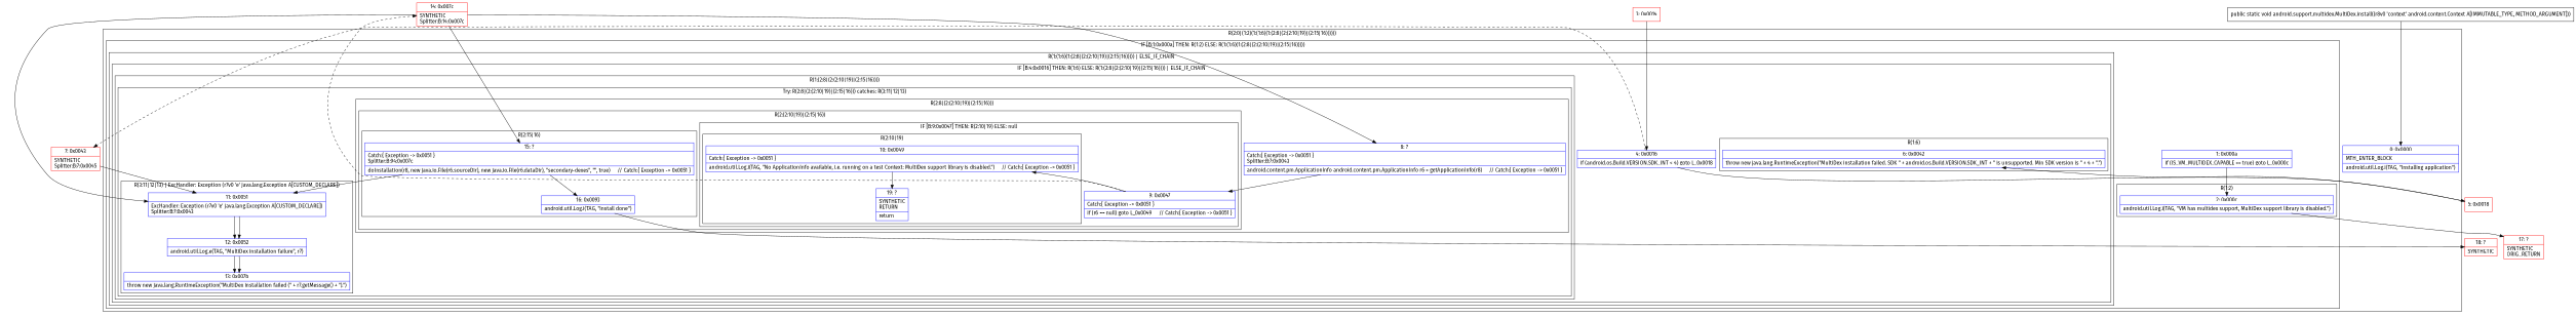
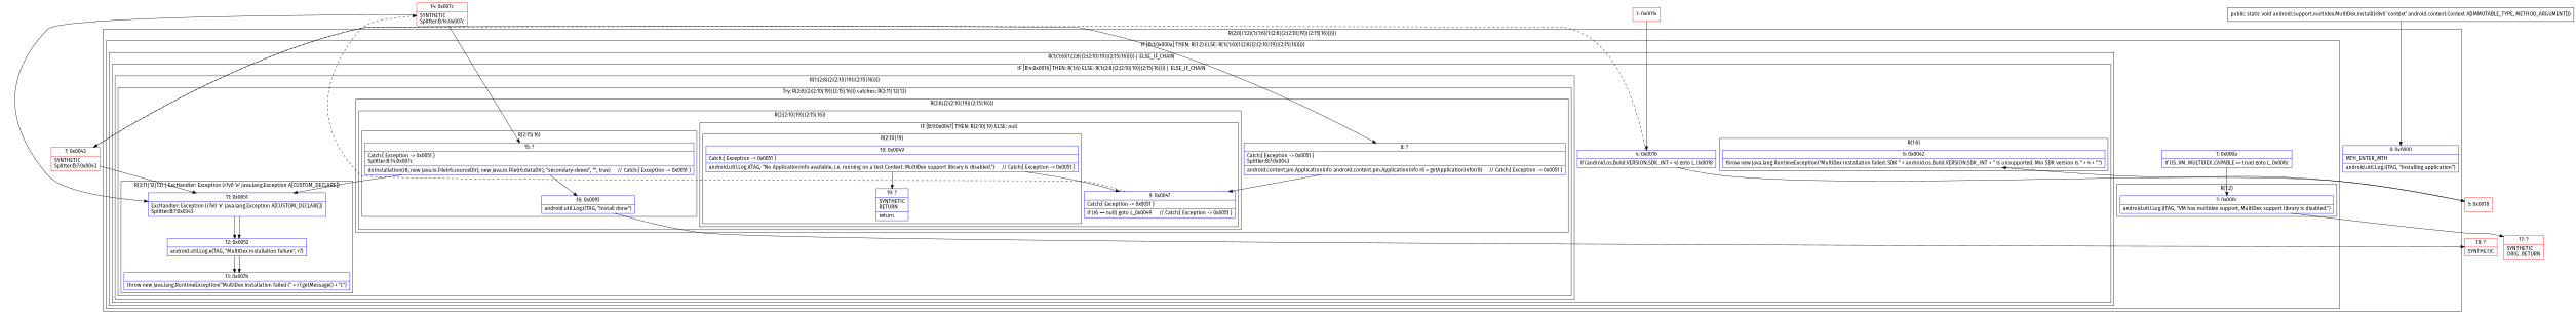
  digraph {
    fontname="Fira Sans"
    node [color=blue fontname="Fira Sans" shape=record]
    edge [fontname="Fira Sans"]
    n1 [label="{2\:\ 0x000c|android.util.Log.i(TAG, \"VM has multidex support, MultiDex support library is disabled.\")\l}"]
    n2 [label="{6\:\ 0x0042|throw new java.lang.RuntimeException(\"MultiDex installation failed. SDK \" + android.os.Build.VERSION.SDK_INT + \" is unsupported. Min SDK version is \" + 4 + \".\")\l}"]
    n3 [label="{10\:\ 0x0049|Catch:\{ Exception \-\> 0x0051 \}\l|android.util.Log.i(TAG, \"No ApplicationInfo available, i.e. running on a test Context: MultiDex support library is disabled.\")     \/\/ Catch:\{ Exception \-\> 0x0051 \}\l}"]
    n4 [label="{19\:\ ?|SYNTHETIC\lRETURN\l|return\l}"]
    n5 [label="{9\:\ 0x0047|Catch:\{ Exception \-\> 0x0051 \}\l|if (r6 == null) goto L_0x0049     \/\/ Catch:\{ Exception \-\> 0x0051 \}\l}"]
-   n6 [label="{15\:\ ?|Catch:\{ Exception \-\> 0x0051 \}\lSplitter:B:94:0x007c\l|doInstallation(r8, new java.io.File(r6.sourceDir), new java.io.File(r6.dataDir), \"secondary\-dexes\", \"\", true)     \/\/ Catch:\{ Exception \-\> 0x0051 \}\l}"]
+   n6 [label="{15\:\ ?|Catch:\{ Exception \-\> 0x0051 \}\lSplitter:B:14:0x007c\l|doInstallation(r8, new java.io.File(r6.sourceDir), new java.io.File(r6.dataDir), \"secondary\-dexes\", \"\", true)     \/\/ Catch:\{ Exception \-\> 0x0051 \}\l}"]
    n7 [label="{16\:\ 0x0093|android.util.Log.i(TAG, \"install done\")\l}"]
    n8 [label="{8\:\ ?|Catch:\{ Exception \-\> 0x0051 \}\lSplitter:B:7:0x0043\l|android.content.pm.ApplicationInfo android.content.pm.ApplicationInfo r6 = getApplicationInfo(r8)     \/\/ Catch:\{ Exception \-\> 0x0051 \}\l}"]
-   n9 [label="{11\:\ 0x0051|ExcHandler: Exception (r7v0 'e' java.lang.Exception A[CUSTOM_DECLARE])\lSplitter:B:7:0x0043\l}"]
+   n9 [label="{11\:\ 0x0051|ExcHandler: Exception (r7v0 'e' java.lang.Exception A[CUSTOM_DECLARE])\lSplitter:B:7:0x0343\l}"]
    n10 [label="{12\:\ 0x0052|android.util.Log.e(TAG, \"MultiDex installation failure\", r7)\l}"]
    n11 [label="{13\:\ 0x007b|throw new java.lang.RuntimeException(\"MultiDex installation failed (\" + r7.getMessage() + \").\")\l}"]
    n12 [label="{4\:\ 0x0016|if (android.os.Build.VERSION.SDK_INT \< 4) goto L_0x0018\l}"]
    n13 [label="{1\:\ 0x000a|if (IS_VM_MULTIDEX_CAPABLE == true) goto L_0x000c\l}"]
-   n14 [label="{0\:\ 0x0000|MTH_ENTER_BLOCK\l|android.util.Log.i(TAG, \"Installing application\")\l}"]
+   n14 [label="{0\:\ 0x0000|MTH_ENTER_MTH\l|android.util.Log.i(TAG, \"Installing application\")\l}"]
    n15 [color=red label="{17\:\ ?|SYNTHETIC\lORIG_RETURN\l}"]
    n16 [color=red label="{14\:\ 0x007c|SYNTHETIC\lSplitter:B:14:0x007c\l}"]
    n17 [color=red label="{18\:\ ?|SYNTHETIC\l}"]
    n18 [color=red label="{5\:\ 0x0018}"]
-   n19 [color=red label="{7\:\ 0x0043|SYNTHETIC\lSplitter:B:7:0x0045\l}"]
+   n19 [color=red label="{7\:\ 0x0043|SYNTHETIC\lSplitter:B:7:0x0043\l}"]
    n20 [color=red label="{3\:\ 0x0014}"]
    n21 [label="{public static void android.support.multidex.MultiDex.install((r8v0 'context' android.content.Context A[IMMUTABLE_TYPE, METHOD_ARGUMENT])) }" color=""]
    subgraph cluster_1 {
      label="R(2:0|(1:2)(1:(1:6)(1:(2:8|(2:(2:10|19)|(2:15|16))))))"
      n14
      subgraph cluster_2 {
        label="IF [B:1:0x000a] THEN: R(1:2) ELSE: R(1:(1:6)(1:(2:8|(2:(2:10|19)|(2:15|16)))))"
        n13
        subgraph cluster_3 {
          label="R(1:2)"
          n1
        }
        subgraph cluster_4 {
          label="R(1:(1:6)(1:(2:8|(2:(2:10|19)|(2:15|16))))) | ELSE_IF_CHAIN\l"
          subgraph cluster_5 {
            label="IF [B:4:0x0016] THEN: R(1:6) ELSE: R(1:(2:8|(2:(2:10|19)|(2:15|16)))) | ELSE_IF_CHAIN\l"
            n12
            subgraph cluster_6 {
              label="R(1:6)"
              n2
            }
            subgraph cluster_7 {
              label="R(1:(2:8|(2:(2:10|19)|(2:15|16))))"
              subgraph cluster_8 {
                label="Try: R(2:8|(2:(2:10|19)|(2:15|16))) catches: R(3:11|12|13)"
                subgraph cluster_9 {
                  label="R(2:8|(2:(2:10|19)|(2:15|16)))"
                  n8
                  subgraph cluster_10 {
                    label="R(2:(2:10|19)|(2:15|16))"
                    subgraph cluster_11 {
                      label="IF [B:9:0x0047] THEN: R(2:10|19) ELSE: null"
                      n5
                      subgraph cluster_12 {
                        label="R(2:10|19)"
                        n3
                        n4
                      }
                    }
                    subgraph cluster_13 {
                      label="R(2:15|16)"
                      n6
                      n7
                    }
                  }
                }
                subgraph cluster_14 {
                  label="R(3:11|12|13) | ExcHandler: Exception (r7v0 'e' java.lang.Exception A[CUSTOM_DECLARE])\l"
                  n9
                  n10
                  n11
                }
              }
            }
          }
        }
      }
    }
    subgraph cluster_15 {
      label="R(3:11|12|13) | ExcHandler: Exception (r7v0 'e' java.lang.Exception A[CUSTOM_DECLARE])\l"
    }
    n1 -> n15
    n3 -> n4
-   n5 -> n3
+   n3 -> n5
    n5 -> n16 [style=dashed]
    n6 -> n7
    n6 -> n9
    n7 -> n17
    n8 -> n5
    n9 -> n10
    n9 -> n10
    n10 -> n11
    n10 -> n11
    n12 -> n18
    n12 -> n19 [style=dashed]
    n13 -> n1
    n16 -> n6
    n16 -> n9
    n18 -> n2
-   n16 -> n8
+   n19 -> n8
    n19 -> n9
    n20 -> n12
    n21 -> n14
  }
